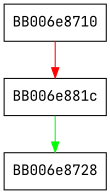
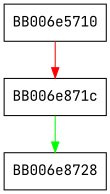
  digraph {
    fontname="JetBrains Mono"
    splines=ortho
    node [fontname="JetBrains Mono" shape=box]
    edge [fontname="JetBrains Mono"]
-   BB006e8710
-   BB006e871c [label=BB006e881c]
+   BB006e8710 [label=BB006e5710]
+   BB006e871c
    BB006e8728
    BB006e8710 -> BB006e871c [color=red]
    BB006e871c -> BB006e8728 [color=green]
  }
